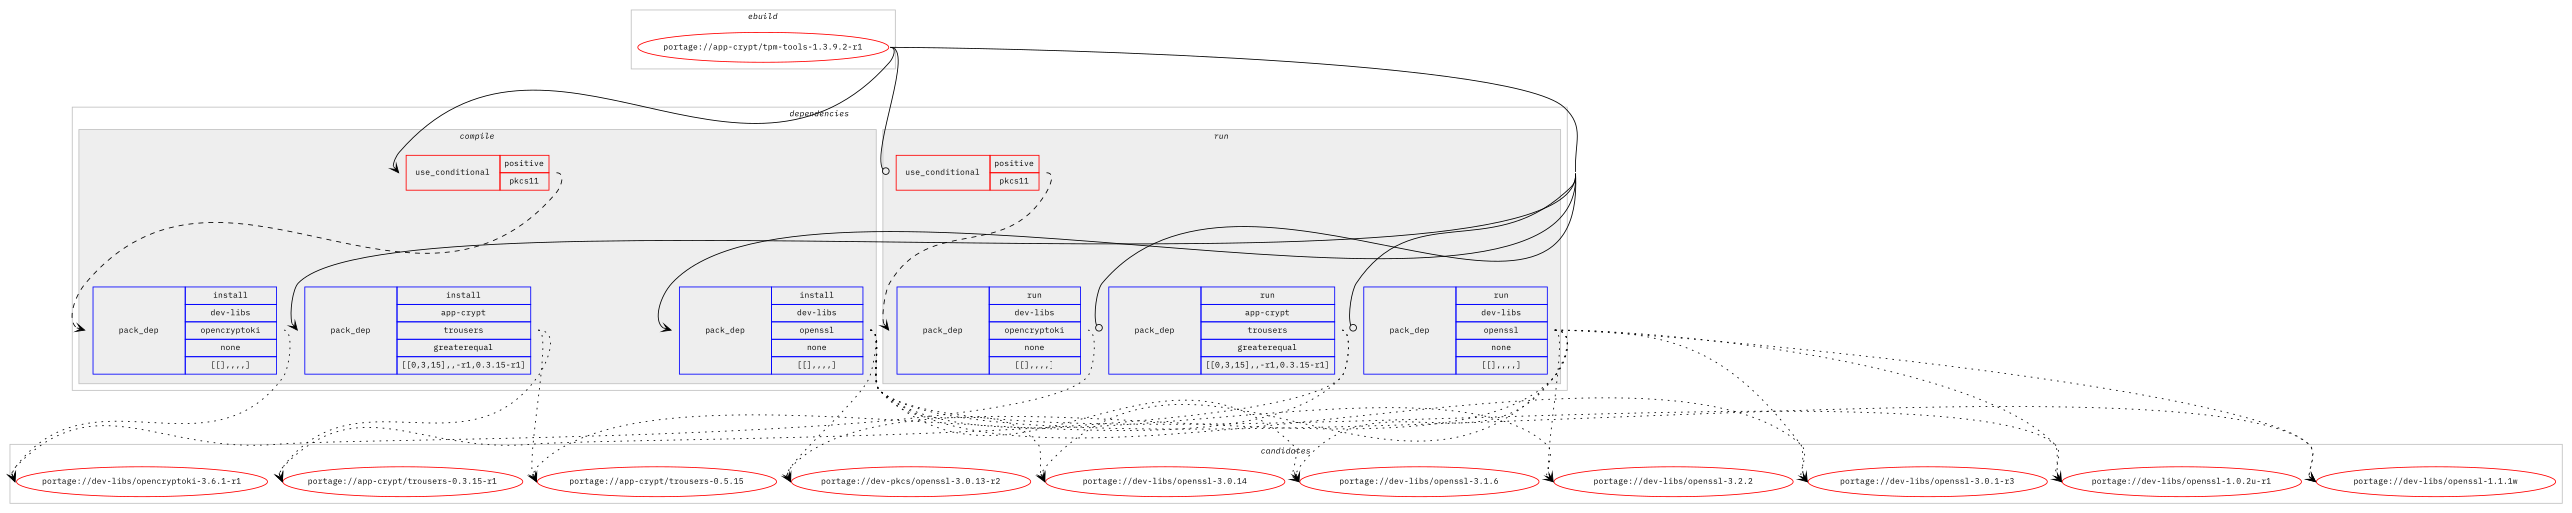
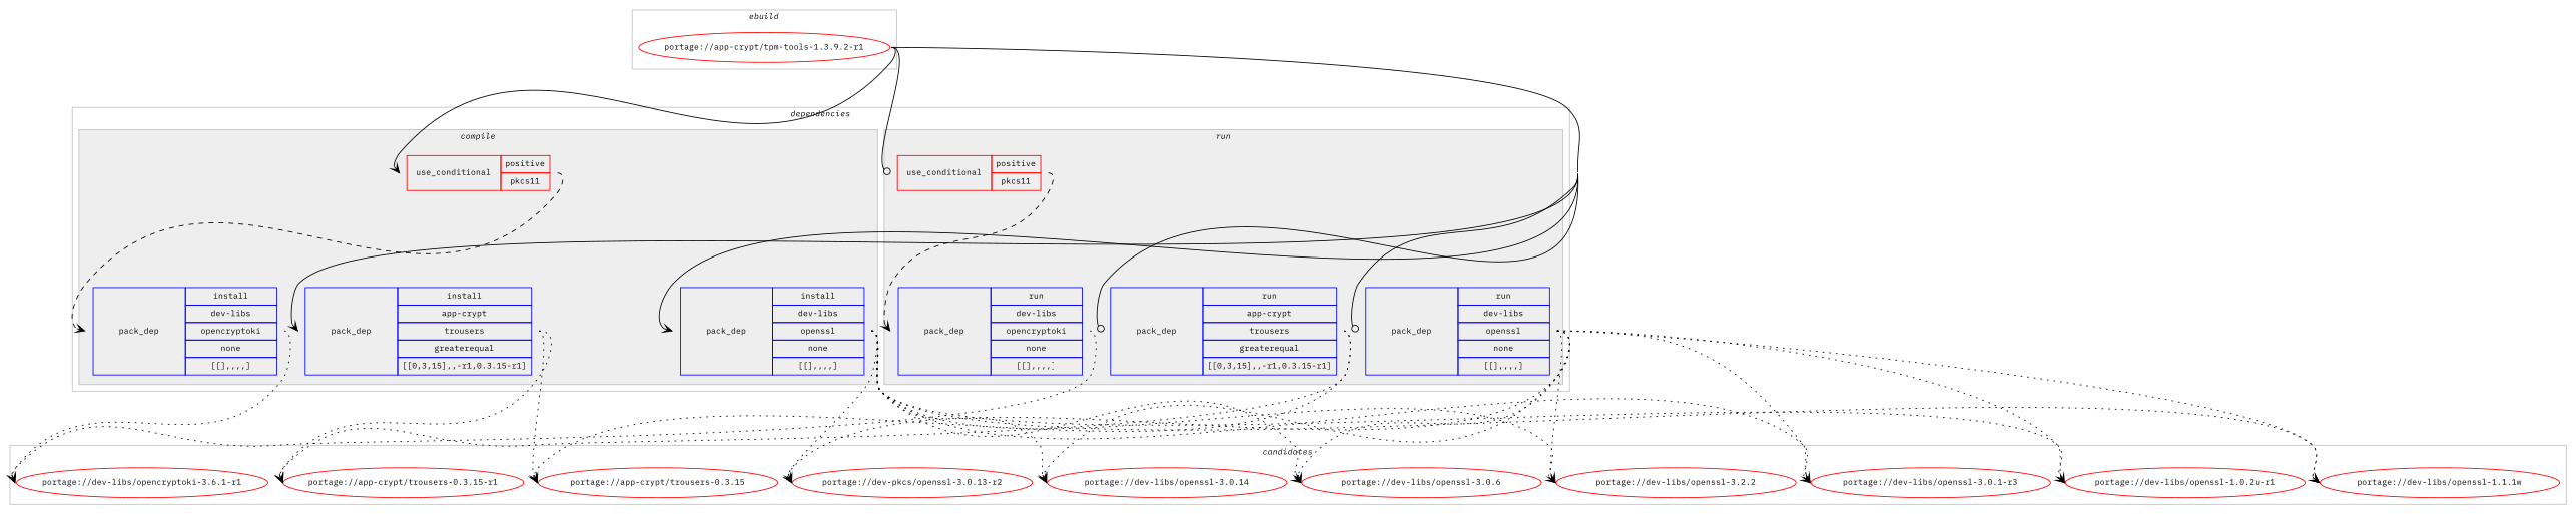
  digraph {
    compound=true
    concentrate=true
    fontname="IBM Plex Mono"
    fontsize=10
    newrank=true
    rankdir=TB
    ranksep=1.5
    node [color=red fontname="IBM Plex Mono" fontsize=10]
    edge [arrowhead=vee fontname="IBM Plex Mono" headport=w style=dotted tailport=e weight=100]
    n1 [label="portage://app-crypt/tpm-tools-1.3.9.2-r1" width=4]
    n2 [color=blue label=<<TABLE BORDER="0" CELLBORDER="1" CELLSPACING="0" CELLPADDING="4" WIDTH="220"><TR><TD ROWSPAN="6" CELLPADDING="30">pack_dep</TD></TR><TR><TD WIDTH="110">install</TD></TR><TR><TD>dev-libs</TD></TR><TR><TD>opencryptoki</TD></TR><TR><TD>none</TD></TR><TR><TD>[[],,,,]</TD></TR></TABLE>> shape=none]
    n3 [label=<<TABLE BORDER="0" CELLBORDER="1" CELLSPACING="0" CELLPADDING="4"><TR><TD ROWSPAN="3" CELLPADDING="10">use_conditional</TD></TR><TR><TD>positive</TD></TR><TR><TD>pkcs11</TD></TR></TABLE>> shape=none]
    n4 [color=blue label=<<TABLE BORDER="0" CELLBORDER="1" CELLSPACING="0" CELLPADDING="4" WIDTH="220"><TR><TD ROWSPAN="6" CELLPADDING="30">pack_dep</TD></TR><TR><TD WIDTH="110">install</TD></TR><TR><TD>app-crypt</TD></TR><TR><TD>trousers</TD></TR><TR><TD>greaterequal</TD></TR><TR><TD>[[0,3,15],,-r1,0.3.15-r1]</TD></TR></TABLE>> shape=none]
    n5 [color=blue label=<<TABLE BORDER="0" CELLBORDER="1" CELLSPACING="0" CELLPADDING="4" WIDTH="220"><TR><TD ROWSPAN="6" CELLPADDING="30">pack_dep</TD></TR><TR><TD WIDTH="110">install</TD></TR><TR><TD>dev-libs</TD></TR><TR><TD>openssl</TD></TR><TR><TD>none</TD></TR><TR><TD>[[],,,,]</TD></TR></TABLE>> shape=none]
    n6 [color=blue label=<<TABLE BORDER="0" CELLBORDER="1" CELLSPACING="0" CELLPADDING="4" WIDTH="220"><TR><TD ROWSPAN="6" CELLPADDING="30">pack_dep</TD></TR><TR><TD WIDTH="110">run</TD></TR><TR><TD>dev-libs</TD></TR><TR><TD>opencryptoki</TD></TR><TR><TD>none</TD></TR><TR><TD>[[],,,,]</TD></TR></TABLE>> shape=none]
    n7 [label=<<TABLE BORDER="0" CELLBORDER="1" CELLSPACING="0" CELLPADDING="4"><TR><TD ROWSPAN="3" CELLPADDING="10">use_conditional</TD></TR><TR><TD>positive</TD></TR><TR><TD>pkcs11</TD></TR></TABLE>> shape=none]
    n8 [color=blue label=<<TABLE BORDER="0" CELLBORDER="1" CELLSPACING="0" CELLPADDING="4" WIDTH="220"><TR><TD ROWSPAN="6" CELLPADDING="30">pack_dep</TD></TR><TR><TD WIDTH="110">run</TD></TR><TR><TD>app-crypt</TD></TR><TR><TD>trousers</TD></TR><TR><TD>greaterequal</TD></TR><TR><TD>[[0,3,15],,-r1,0.3.15-r1]</TD></TR></TABLE>> shape=none]
    n9 [color=blue label=<<TABLE BORDER="0" CELLBORDER="1" CELLSPACING="0" CELLPADDING="4" WIDTH="220"><TR><TD ROWSPAN="6" CELLPADDING="30">pack_dep</TD></TR><TR><TD WIDTH="110">run</TD></TR><TR><TD>dev-libs</TD></TR><TR><TD>openssl</TD></TR><TR><TD>none</TD></TR><TR><TD>[[],,,,]</TD></TR></TABLE>> shape=none]
    n10 [label="portage://dev-libs/opencryptoki-3.6.1-r1" width=4]
    n11 [label="portage://app-crypt/trousers-0.3.15-r1" width=4]
-   n12 [label="portage://app-crypt/trousers-0.5.15" width=4]
+   n12 [label="portage://app-crypt/trousers-0.3.15" width=4]
    n13 [label="portage://dev-libs/openssl-3.0.1-r3" width=4]
    n14 [label="portage://dev-libs/openssl-3.2.2" width=4]
-   n15 [label="portage://dev-libs/openssl-3.1.6" width=4]
+   n15 [label="portage://dev-libs/openssl-3.0.6" width=4]
    n16 [label="portage://dev-libs/openssl-3.0.14" width=4]
    n17 [label="portage://dev-pkcs/openssl-3.0.13-r2" width=4]
    n18 [label="portage://dev-libs/openssl-1.1.1w" width=4]
    n19 [label="portage://dev-libs/openssl-1.0.2u-r1" width=4]
    subgraph cluster_1 {
      color=gray
      label=<<i>ebuild</i>>
      n1
    }
    subgraph cluster_2 {
      color=gray
      label=<<i>dependencies</i>>
      subgraph cluster_3 {
        color=gray
        fillcolor="#eeeeee"
        label=<<i>compile</i>>
        style=filled
        subgraph sub_4 {
          color=gray
          fillcolor="#eeeeee"
          label=<<i>compile</i>>
          style=filled
          n3
          subgraph sub_5 {
            color=gray
            fillcolor="#eeeeee"
            label=<<i>compile</i>>
            style=filled
            n2
          }
        }
        subgraph sub_6 {
          color=gray
          fillcolor="#eeeeee"
          label=<<i>compile</i>>
          style=filled
          n4
        }
        subgraph sub_7 {
          color=gray
          fillcolor="#eeeeee"
          label=<<i>compile</i>>
          style=filled
          n5
        }
      }
      subgraph cluster_8 {
        color=gray
        fillcolor="#eeeeee"
        label=<<i>compile and run</i>>
        style=filled
      }
      subgraph cluster_9 {
        color=gray
        fillcolor="#eeeeee"
        label=<<i>run</i>>
        style=filled
        subgraph sub_10 {
          color=gray
          fillcolor="#eeeeee"
          label=<<i>run</i>>
          style=filled
          n7
          subgraph sub_11 {
            color=gray
            fillcolor="#eeeeee"
            label=<<i>run</i>>
            style=filled
            n6
          }
        }
        subgraph sub_12 {
          color=gray
          fillcolor="#eeeeee"
          label=<<i>run</i>>
          style=filled
          n8
        }
        subgraph sub_13 {
          color=gray
          fillcolor="#eeeeee"
          label=<<i>run</i>>
          style=filled
          n9
        }
      }
    }
    subgraph cluster_14 {
      color=gray
      label=<<i>candidates</i>>
      rank=same
      subgraph sub_15 {
        color=black
        label=<<i>candidates</i>>
        nodesep=1
        rank=same
        n10
      }
      subgraph sub_16 {
        color=black
        label=<<i>candidates</i>>
        nodesep=1
        rank=same
        n11
        n12
      }
      subgraph sub_17 {
        color=black
        label=<<i>candidates</i>>
        nodesep=1
        rank=same
        n13
        n14
        n15
        n16
        n17
        n18
        n19
      }
      subgraph sub_18 {
        color=black
        label=<<i>candidates</i>>
        nodesep=1
        rank=same
        n10
      }
      subgraph sub_19 {
        color=black
        label=<<i>candidates</i>>
        nodesep=1
        rank=same
        n11
        n12
      }
      subgraph sub_20 {
        color=black
        label=<<i>candidates</i>>
        nodesep=1
        rank=same
        n13
        n14
        n15
        n16
        n17
        n18
        n19
      }
    }
    n1 -> n3 [style=solid weight=20]
    n1 -> n4 [style=solid weight=20]
    n1 -> n5 [style=solid weight=20]
    n1 -> n7 [arrowhead=odot style=solid weight=20]
    n1 -> n8 [arrowhead=odot style=solid weight=20]
    n1 -> n9 [arrowhead=odot style=solid weight=20]
    n2 -> n10
    n3 -> n2 [style=dashed weight=20]
    n4 -> n11
    n4 -> n12
    n5 -> n13
    n5 -> n14
    n5 -> n15
    n5 -> n16
    n5 -> n17
    n5 -> n18
    n5 -> n19
    n6 -> n10
    n7 -> n6 [style=dashed weight=20]
    n8 -> n11
    n8 -> n12
    n9 -> n13
    n9 -> n14
    n9 -> n15
    n9 -> n16
    n9 -> n17
    n9 -> n18
    n9 -> n19
  }
